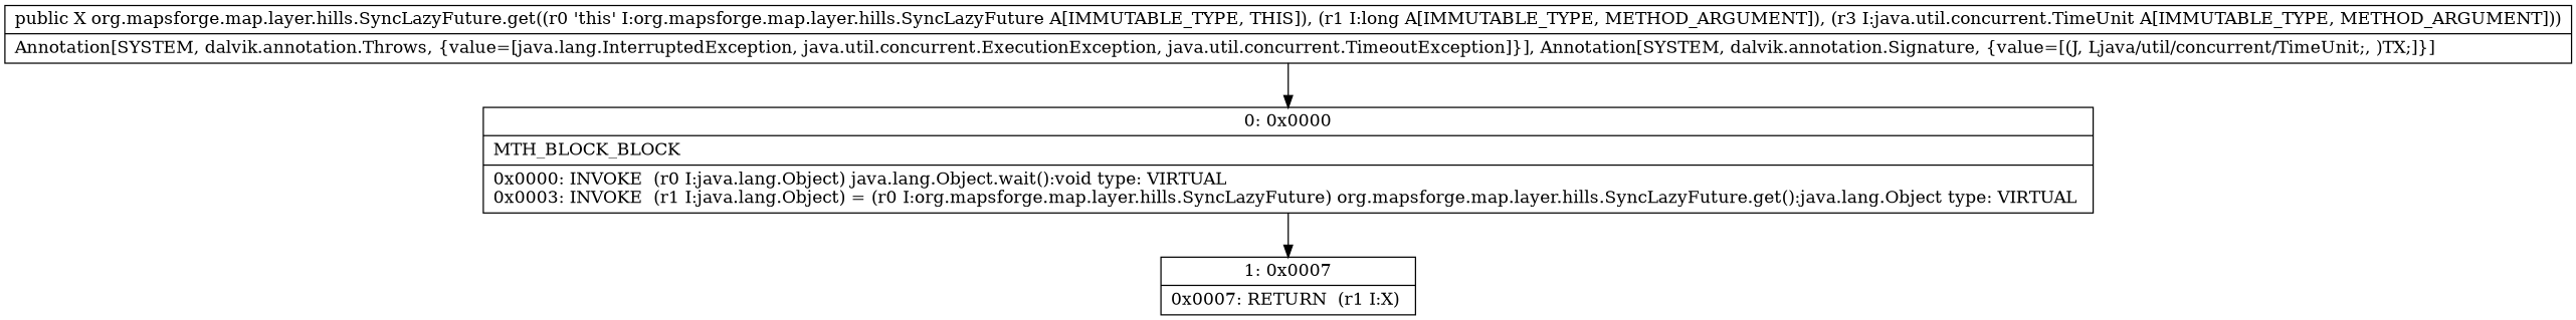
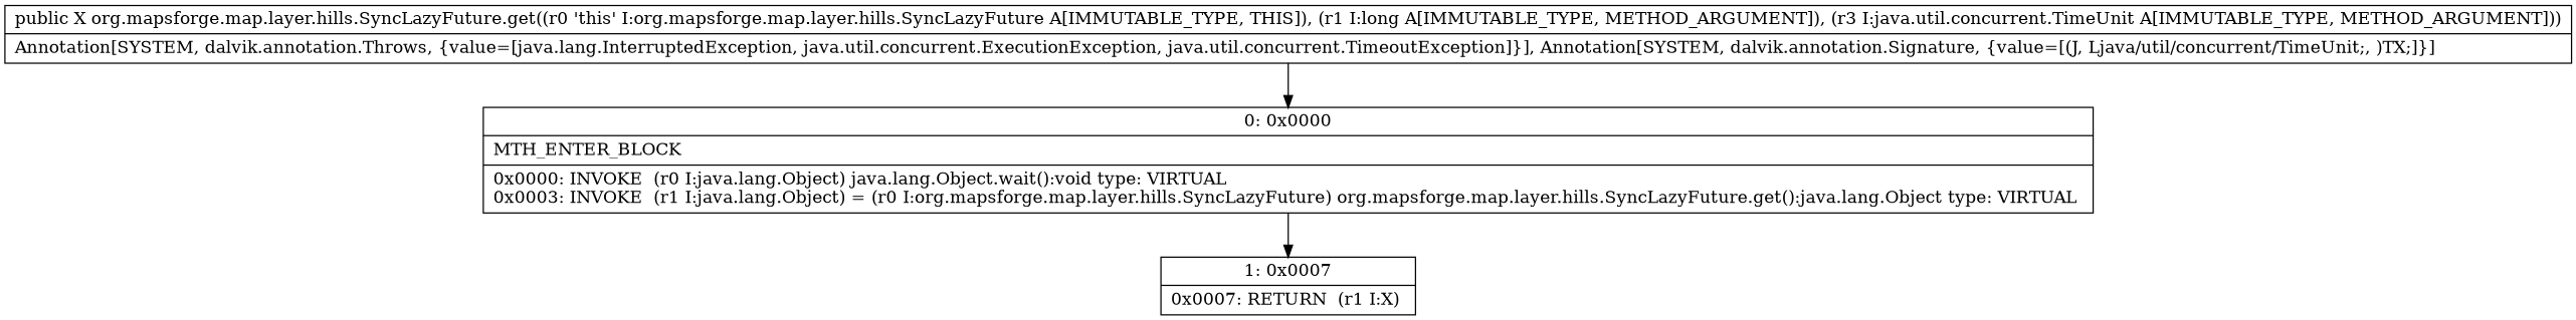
  digraph {
    node [shape=record]
-   n1 [label="{0\:\ 0x0000|MTH_BLOCK_BLOCK\l|0x0000: INVOKE  (r0 I:java.lang.Object) java.lang.Object.wait():void type: VIRTUAL \l0x0003: INVOKE  (r1 I:java.lang.Object) = (r0 I:org.mapsforge.map.layer.hills.SyncLazyFuture) org.mapsforge.map.layer.hills.SyncLazyFuture.get():java.lang.Object type: VIRTUAL \l}"]
+   n1 [label="{0\:\ 0x0000|MTH_ENTER_BLOCK\l|0x0000: INVOKE  (r0 I:java.lang.Object) java.lang.Object.wait():void type: VIRTUAL \l0x0003: INVOKE  (r1 I:java.lang.Object) = (r0 I:org.mapsforge.map.layer.hills.SyncLazyFuture) org.mapsforge.map.layer.hills.SyncLazyFuture.get():java.lang.Object type: VIRTUAL \l}"]
    n2 [label="{1\:\ 0x0007|0x0007: RETURN  (r1 I:X) \l}"]
    n3 [label="{public X org.mapsforge.map.layer.hills.SyncLazyFuture.get((r0 'this' I:org.mapsforge.map.layer.hills.SyncLazyFuture A[IMMUTABLE_TYPE, THIS]), (r1 I:long A[IMMUTABLE_TYPE, METHOD_ARGUMENT]), (r3 I:java.util.concurrent.TimeUnit A[IMMUTABLE_TYPE, METHOD_ARGUMENT]))  | Annotation[SYSTEM, dalvik.annotation.Throws, \{value=[java.lang.InterruptedException, java.util.concurrent.ExecutionException, java.util.concurrent.TimeoutException]\}], Annotation[SYSTEM, dalvik.annotation.Signature, \{value=[(J, Ljava\/util\/concurrent\/TimeUnit;, )TX;]\}]\l}"]
    n1 -> n2
    n3 -> n1
  }
